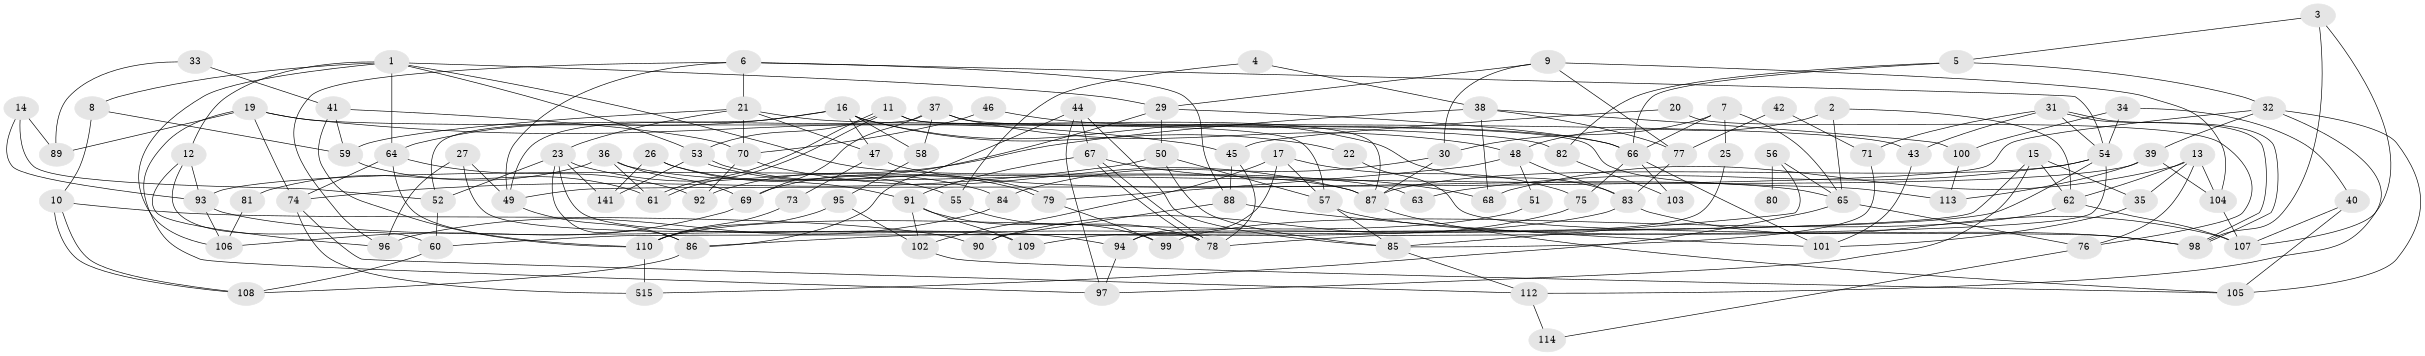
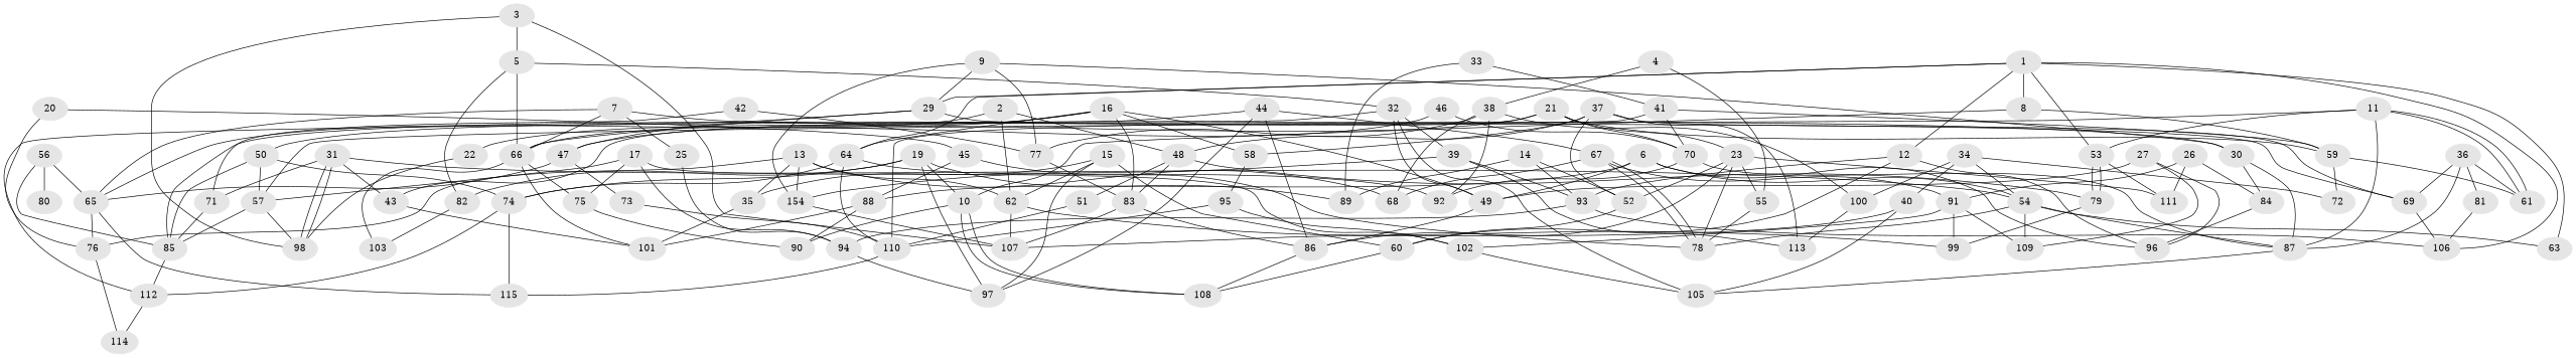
  graph {
    node [color=gray90 style=filled]
    1
    8
    12
    29
    53
    63
    64
    106
    10
    59
    96
    60
    93
    66
    50
    69
    52
-   111 [label=141]
+   111
    79
    74
    92
    110
    2
    48
    62
    65
    83
    51
    107
    99
    76
-   115 [label=515]
+   115
    3
    5
    98
    32
    82
    4
    38
    55
    77
    68
    100
    78
    49
    39
    105
    112
    75
    103
    101
    6
    21
    54
    88
    47
    23
    43
    70
    86
    87
    109
    90
    7
    25
    30
    94
    84
    108
    61
+   72
    9
-   104
+   104 [label=154]
    11
    57
    85
    13
    35
    114
    14
    89
    15
    97
    16
    22
    58
    73
    95
    17
    102
    19
    45
    20
    113
    26
    91
    27
    41
    31
    71
    33
    34
    40
    36
    81
    37
    42
    44
    67
    46
    56
    80
    1 -- 8
    1 -- 12
    1 -- 29
    1 -- 53
    1 -- 63
    1 -- 64
    1 -- 106
    8 -- 10
    8 -- 59
    12 -- 96
    12 -- 60
    12 -- 93
    29 -- 66
    29 -- 50
    29 -- 69
    53 -- 111
    53 -- 79
    53 -- 79
    64 -- 74
    64 -- 92
    64 -- 110
    10 -- 90
    10 -- 108
    10 -- 108
    59 -- 61
+   59 -- 72
    60 -- 108
    93 -- 106
    93 -- 94
    66 -- 75
    66 -- 103
    66 -- 101
    50 -- 74
    50 -- 57
    50 -- 85
    69 -- 106
    52 -- 60
    79 -- 99
    74 -- 115
    74 -- 112
    110 -- 115
    2 -- 48
    2 -- 62
    2 -- 65
    48 -- 79
    48 -- 83
    48 -- 51
    62 -- 107
    62 -- 99
    65 -- 76
    65 -- 115
    83 -- 107
    83 -- 86
    51 -- 110
    76 -- 114
    3 -- 107
    3 -- 5
    3 -- 98
    5 -- 66
    5 -- 32
    5 -- 82
    32 -- 49
    32 -- 39
    32 -- 105
    32 -- 112
    82 -- 103
    4 -- 38
    4 -- 55
    38 -- 92
    38 -- 77
    38 -- 68
    38 -- 100
    55 -- 78
    77 -- 83
    100 -- 113
    49 -- 86
    39 -- 93
    39 -- 104
    39 -- 113
    112 -- 114
    75 -- 90
    6 -- 96
    6 -- 49
-   6 -- 21
    6 -- 54
    6 -- 88
    21 -- 59
    21 -- 47
    21 -- 23
    21 -- 43
    21 -- 70
    54 -- 63
    54 -- 78
    54 -- 87
    54 -- 109
    88 -- 101
    88 -- 90
    47 -- 65
    47 -- 73
    23 -- 52
    23 -- 111
    23 -- 55
    23 -- 78
    23 -- 86
    43 -- 101
    70 -- 92
    70 -- 87
    86 -- 108
    87 -- 105
    7 -- 66
    7 -- 65
    7 -- 25
    7 -- 30
    25 -- 94
    30 -- 87
    30 -- 84
    94 -- 97
    84 -- 96
    9 -- 29
    9 -- 77
    9 -- 30
    9 -- 104
    104 -- 107
    11 -- 53
    11 -- 87
    11 -- 61
    11 -- 61
    11 -- 57
    57 -- 98
    57 -- 85
    85 -- 112
    13 -- 62
    13 -- 76
    13 -- 68
    13 -- 104
    13 -- 35
    35 -- 101
    14 -- 93
    14 -- 52
    14 -- 89
    15 -- 60
    15 -- 62
    15 -- 35
    15 -- 97
    16 -- 64
    16 -- 83
    16 -- 49
    16 -- 47
    16 -- 22
    16 -- 58
    22 -- 98
    58 -- 95
    73 -- 110
    95 -- 110
    95 -- 102
    17 -- 75
    17 -- 94
    17 -- 57
    17 -- 102
    102 -- 105
    19 -- 74
    19 -- 82
    19 -- 89
    19 -- 97
-   19 -- 45
+   19 -- 10
    45 -- 78
    45 -- 88
    20 -- 76
    20 -- 45
    26 -- 111
    26 -- 84
    26 -- 91
    91 -- 99
    91 -- 109
    91 -- 102
    27 -- 96
    27 -- 49
    27 -- 109
    41 -- 59
    41 -- 110
    41 -- 70
    31 -- 98
    31 -- 98
    31 -- 54
    31 -- 43
    31 -- 71
    71 -- 85
    33 -- 89
    33 -- 41
    34 -- 100
    34 -- 54
+   34 -- 72
    34 -- 40
    40 -- 107
    40 -- 105
    36 -- 69
    36 -- 87
    36 -- 61
    36 -- 81
    81 -- 106
    37 -- 69
    37 -- 52
    37 -- 48
    37 -- 58
    37 -- 113
    42 -- 77
    42 -- 71
    44 -- 86
    44 -- 85
    44 -- 97
    44 -- 67
    67 -- 68
    67 -- 78
    67 -- 78
    67 -- 91
    46 -- 66
    46 -- 70
    56 -- 65
    56 -- 85
    56 -- 80
  }
